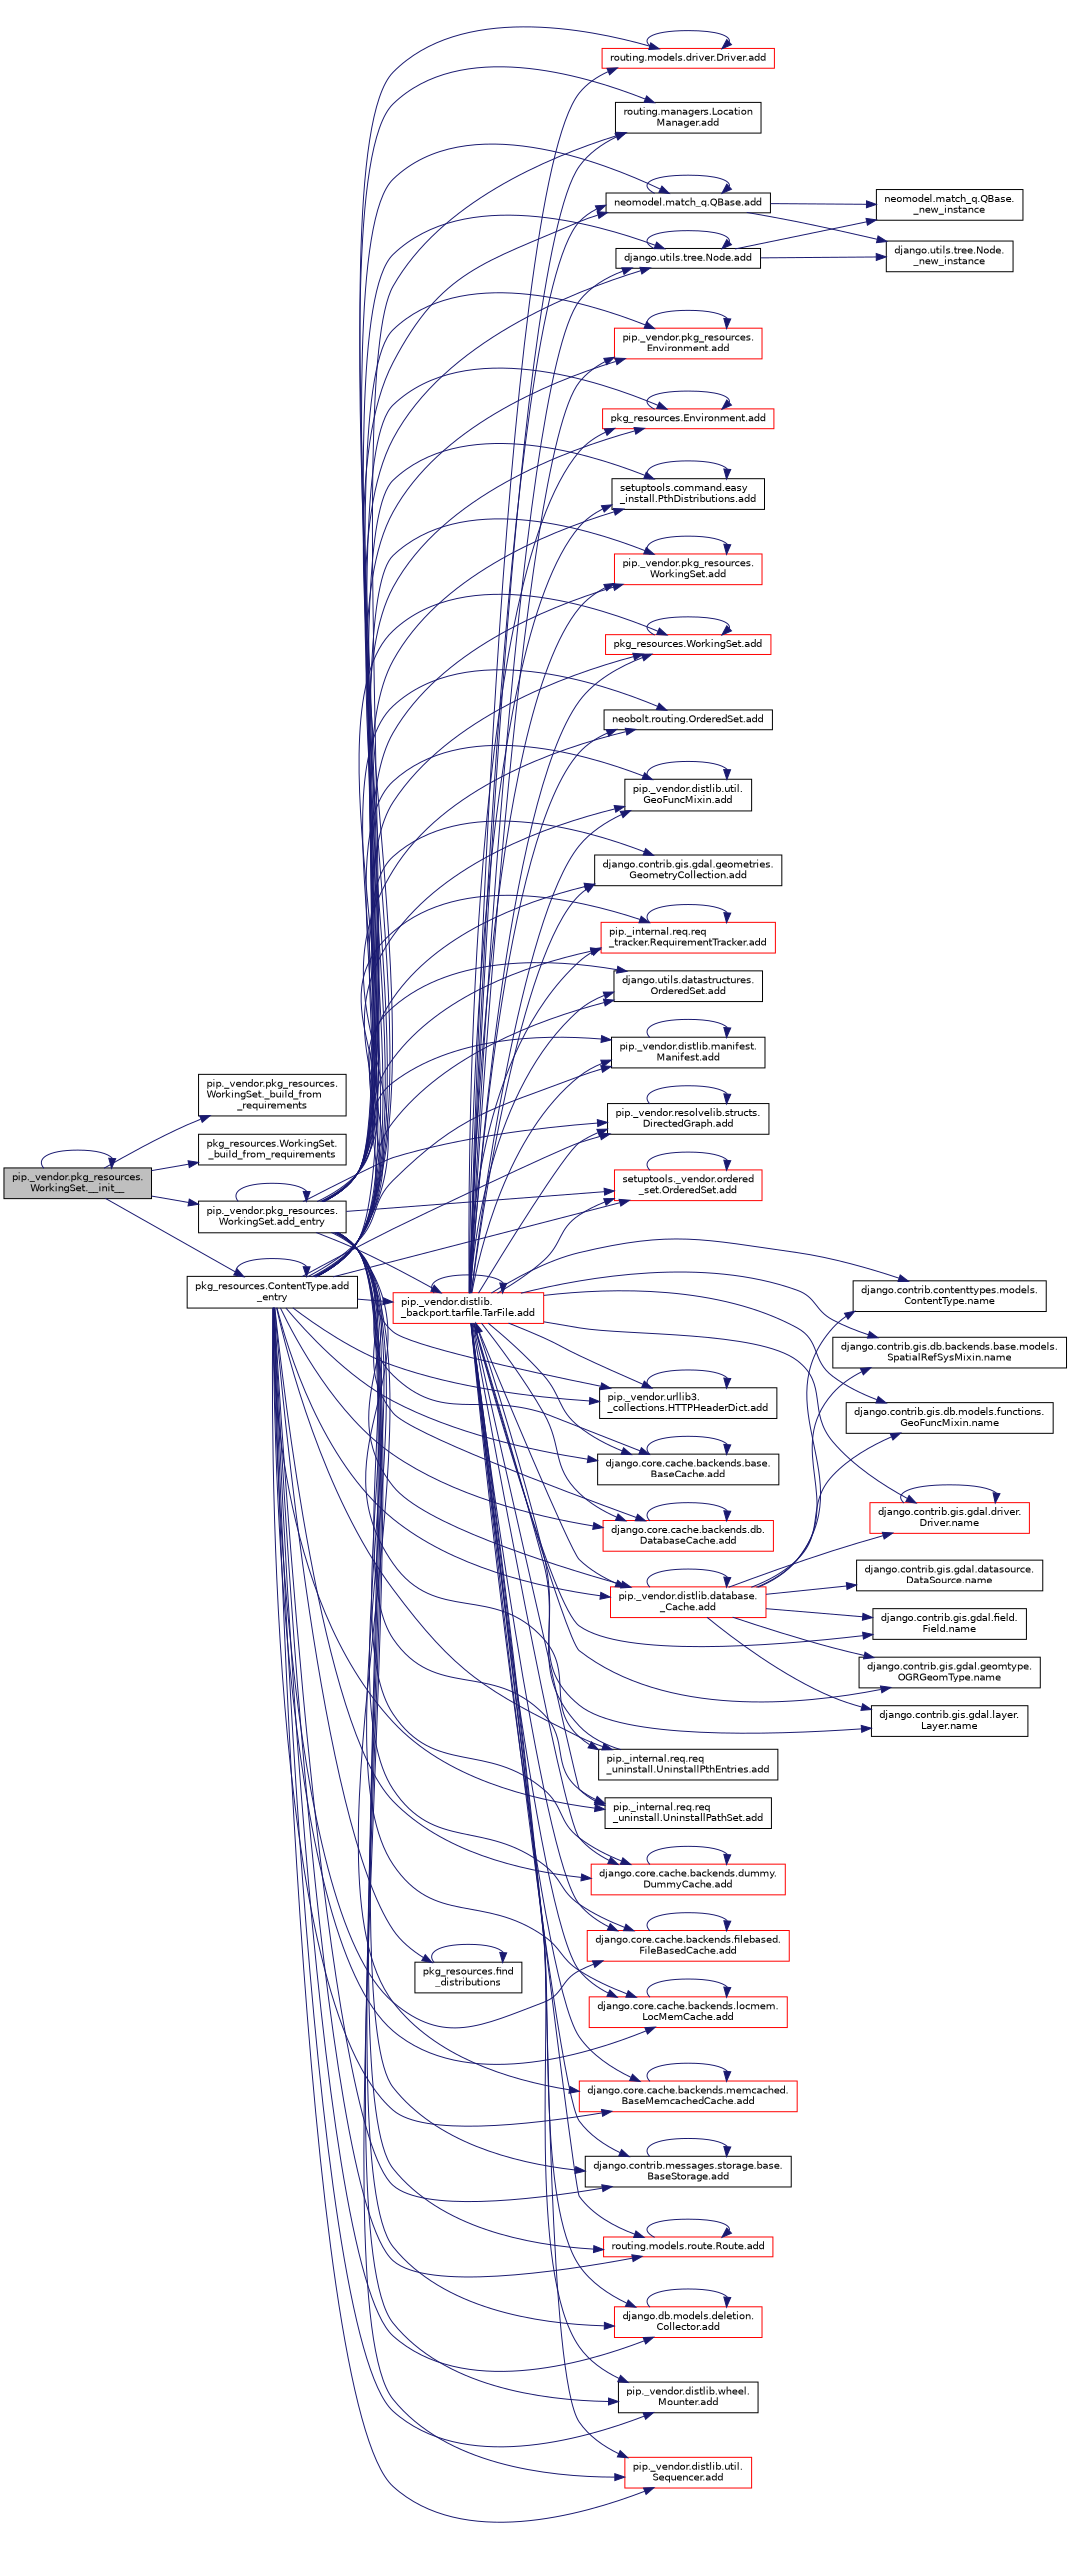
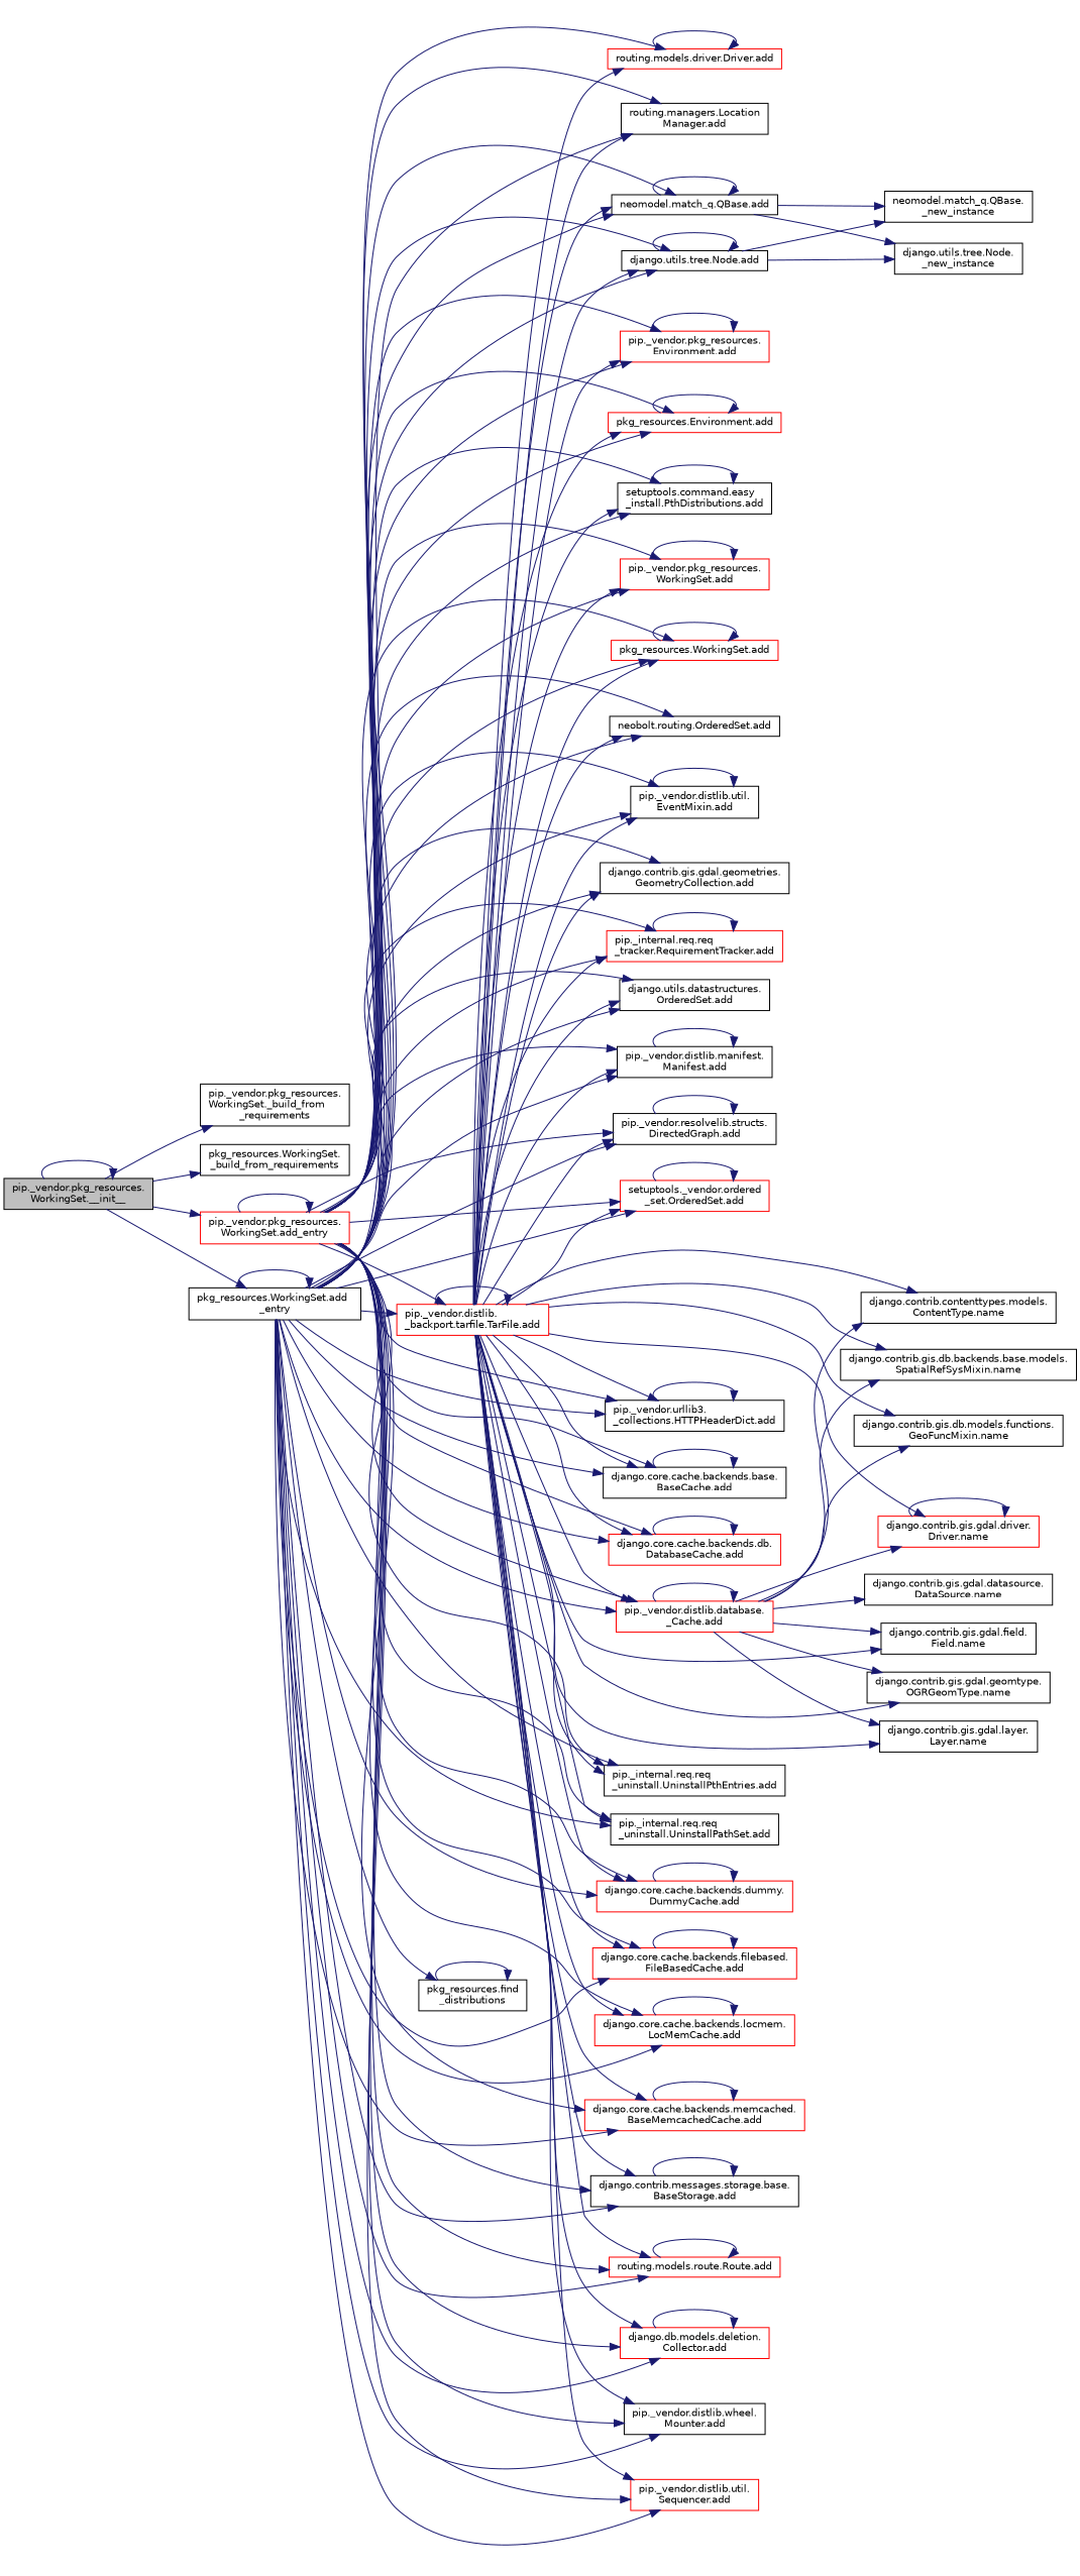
  digraph {
    rankdir=LR
    node [color=black fillcolor=white fontname=Helvetica fontsize=10 shape=record style=filled]
    edge [color=midnightblue fontname=Helvetica fontsize=10 labelfontname=Helvetica labelfontsize=10 style=solid]
    n1 [fillcolor=grey75 fontcolor=black height=0.2 label="pip._vendor.pkg_resources.\lWorkingSet.__init__" width=0.4]
    n2 [height=0.2 label="pip._vendor.pkg_resources.\lWorkingSet._build_from\l_requirements" width=0.4]
    n3 [height=0.2 label="pkg_resources.WorkingSet.\l_build_from_requirements" width=0.4]
-   n4 [height=0.2 label="pip._vendor.pkg_resources.\lWorkingSet.add_entry" width=0.4]
-   n5 [height=0.2 label="pkg_resources.ContentType.add\l_entry" width=0.4]
+   n4 [color=red height=0.2 label="pip._vendor.pkg_resources.\lWorkingSet.add_entry" width=0.4]
+   n5 [height=0.2 label="pkg_resources.WorkingSet.add\l_entry" width=0.4]
    n6 [height=0.2 label="routing.managers.Location\lManager.add" width=0.4]
    n7 [height=0.2 label="django.utils.tree.Node.add" width=0.4]
    n8 [height=0.2 label="neomodel.match_q.QBase.add" width=0.4]
    n9 [color=red height=0.2 label="pip._vendor.distlib.database.\l_Cache.add" width=0.4]
    n10 [color=red height=0.2 label="pip._vendor.pkg_resources.\lEnvironment.add" width=0.4]
    n11 [color=red height=0.2 label="pkg_resources.Environment.add" width=0.4]
    n12 [height=0.2 label="setuptools.command.easy\l_install.PthDistributions.add" width=0.4]
    n13 [color=red height=0.2 label="pip._vendor.pkg_resources.\lWorkingSet.add" width=0.4]
    n14 [color=red height=0.2 label="pkg_resources.WorkingSet.add" width=0.4]
    n15 [height=0.2 label="neobolt.routing.OrderedSet.add" width=0.4]
-   n16 [height=0.2 label="pip._vendor.distlib.util.\lGeoFuncMixin.add" width=0.4]
+   n16 [height=0.2 label="pip._vendor.distlib.util.\lEventMixin.add" width=0.4]
    n17 [height=0.2 label="django.contrib.gis.gdal.geometries.\lGeometryCollection.add" width=0.4]
    n18 [color=red height=0.2 label="pip._internal.req.req\l_tracker.RequirementTracker.add" width=0.4]
    n19 [height=0.2 label="django.utils.datastructures.\lOrderedSet.add" width=0.4]
    n20 [height=0.2 label="pip._vendor.distlib.manifest.\lManifest.add" width=0.4]
    n21 [height=0.2 label="pip._vendor.resolvelib.structs.\lDirectedGraph.add" width=0.4]
    n22 [color=red height=0.2 label="setuptools._vendor.ordered\l_set.OrderedSet.add" width=0.4]
    n23 [height=0.2 label="pip._vendor.urllib3.\l_collections.HTTPHeaderDict.add" width=0.4]
    n24 [height=0.2 label="django.core.cache.backends.base.\lBaseCache.add" width=0.4]
    n25 [color=red height=0.2 label="django.core.cache.backends.db.\lDatabaseCache.add" width=0.4]
    n26 [color=red height=0.2 label="django.core.cache.backends.dummy.\lDummyCache.add" width=0.4]
    n27 [color=red height=0.2 label="django.core.cache.backends.filebased.\lFileBasedCache.add" width=0.4]
    n28 [color=red height=0.2 label="django.core.cache.backends.locmem.\lLocMemCache.add" width=0.4]
    n29 [color=red height=0.2 label="django.core.cache.backends.memcached.\lBaseMemcachedCache.add" width=0.4]
    n30 [height=0.2 label="django.contrib.messages.storage.base.\lBaseStorage.add" width=0.4]
    n31 [color=red height=0.2 label="routing.models.route.Route.add" width=0.4]
    n32 [color=red height=0.2 label="pip._vendor.distlib.\l_backport.tarfile.TarFile.add" width=0.4]
    n33 [color=red height=0.2 label="django.db.models.deletion.\lCollector.add" width=0.4]
    n34 [color=red height=0.2 label="routing.models.driver.Driver.add" width=0.4]
    n35 [height=0.2 label="pip._vendor.distlib.wheel.\lMounter.add" width=0.4]
    n36 [color=red height=0.2 label="pip._vendor.distlib.util.\lSequencer.add" width=0.4]
    n37 [height=0.2 label="pip._internal.req.req\l_uninstall.UninstallPthEntries.add" width=0.4]
    n38 [height=0.2 label="pip._internal.req.req\l_uninstall.UninstallPathSet.add" width=0.4]
    n39 [height=0.2 label="pkg_resources.find\l_distributions" width=0.4]
    n40 [height=0.2 label="django.utils.tree.Node.\l_new_instance" width=0.4]
    n41 [height=0.2 label="neomodel.match_q.QBase.\l_new_instance" width=0.4]
    n42 [height=0.2 label="django.contrib.contenttypes.models.\lContentType.name" width=0.4]
    n43 [height=0.2 label="django.contrib.gis.db.backends.base.models.\lSpatialRefSysMixin.name" width=0.4]
    n44 [height=0.2 label="django.contrib.gis.db.models.functions.\lGeoFuncMixin.name" width=0.4]
    n45 [height=0.2 label="django.contrib.gis.gdal.datasource.\lDataSource.name" width=0.4]
    n46 [color=red height=0.2 label="django.contrib.gis.gdal.driver.\lDriver.name" width=0.4]
    n47 [height=0.2 label="django.contrib.gis.gdal.field.\lField.name" width=0.4]
    n48 [height=0.2 label="django.contrib.gis.gdal.geomtype.\lOGRGeomType.name" width=0.4]
    n49 [height=0.2 label="django.contrib.gis.gdal.layer.\lLayer.name" width=0.4]
    n1 -> n1
    n1 -> n2
    n1 -> n3
    n1 -> n4
    n1 -> n5
    n4 -> n4
    n4 -> n6
    n4 -> n7
    n4 -> n8
    n4 -> n9
    n4 -> n10
    n4 -> n11
    n4 -> n12
    n4 -> n13
    n4 -> n14
    n4 -> n15
    n4 -> n16
    n4 -> n17
    n4 -> n18
    n4 -> n19
    n4 -> n20
    n4 -> n21
    n4 -> n22
    n4 -> n23
    n4 -> n24
    n4 -> n25
    n4 -> n26
    n4 -> n27
    n4 -> n28
    n4 -> n29
    n4 -> n30
    n4 -> n31
    n4 -> n32
    n4 -> n33
    n4 -> n34
    n4 -> n35
    n4 -> n36
    n4 -> n37
    n4 -> n38
    n5 -> n5
    n5 -> n6
    n5 -> n7
    n5 -> n8
    n5 -> n9
    n5 -> n10
    n5 -> n11
    n5 -> n12
    n5 -> n13
    n5 -> n14
    n5 -> n15
    n5 -> n16
    n5 -> n17
    n5 -> n18
    n5 -> n19
    n5 -> n20
    n5 -> n21
    n5 -> n22
    n5 -> n23
    n5 -> n24
    n5 -> n25
    n5 -> n26
    n5 -> n27
    n5 -> n28
    n5 -> n29
    n5 -> n30
    n5 -> n31
    n5 -> n32
    n5 -> n33
    n5 -> n35
    n5 -> n36
    n5 -> n37
    n5 -> n38
    n5 -> n39
    n7 -> n7
    n7 -> n40
    n7 -> n41
    n8 -> n8
    n8 -> n40
    n8 -> n41
    n9 -> n9
    n9 -> n42
    n9 -> n43
    n9 -> n44
    n9 -> n45
    n9 -> n46
    n9 -> n47
    n9 -> n48
    n9 -> n49
    n10 -> n10
    n11 -> n11
    n12 -> n12
    n13 -> n13
    n14 -> n14
    n16 -> n16
    n18 -> n18
    n20 -> n20
    n21 -> n21
    n22 -> n22
    n23 -> n23
    n24 -> n24
    n25 -> n25
    n26 -> n26
    n27 -> n27
    n28 -> n28
    n29 -> n29
    n30 -> n30
    n31 -> n31
    n32 -> n6
    n32 -> n7
    n32 -> n8
    n32 -> n9
    n32 -> n10
    n32 -> n11
    n32 -> n12
    n32 -> n13
    n32 -> n14
    n32 -> n15
    n32 -> n16
    n32 -> n17
    n32 -> n18
    n32 -> n19
    n32 -> n20
    n32 -> n21
    n32 -> n22
    n32 -> n23
    n32 -> n24
    n32 -> n25
    n32 -> n26
    n32 -> n27
    n32 -> n28
    n32 -> n29
    n32 -> n30
    n32 -> n31
    n32 -> n32
    n32 -> n33
    n32 -> n34
    n32 -> n35
    n32 -> n36
-   n37 -> n32
+   n32 -> n37
    n32 -> n38
    n32 -> n42
    n32 -> n43
    n32 -> n44
    n32 -> n46
    n32 -> n47
    n32 -> n48
    n32 -> n49
    n33 -> n33
    n34 -> n34
    n39 -> n39
    n46 -> n46
  }
